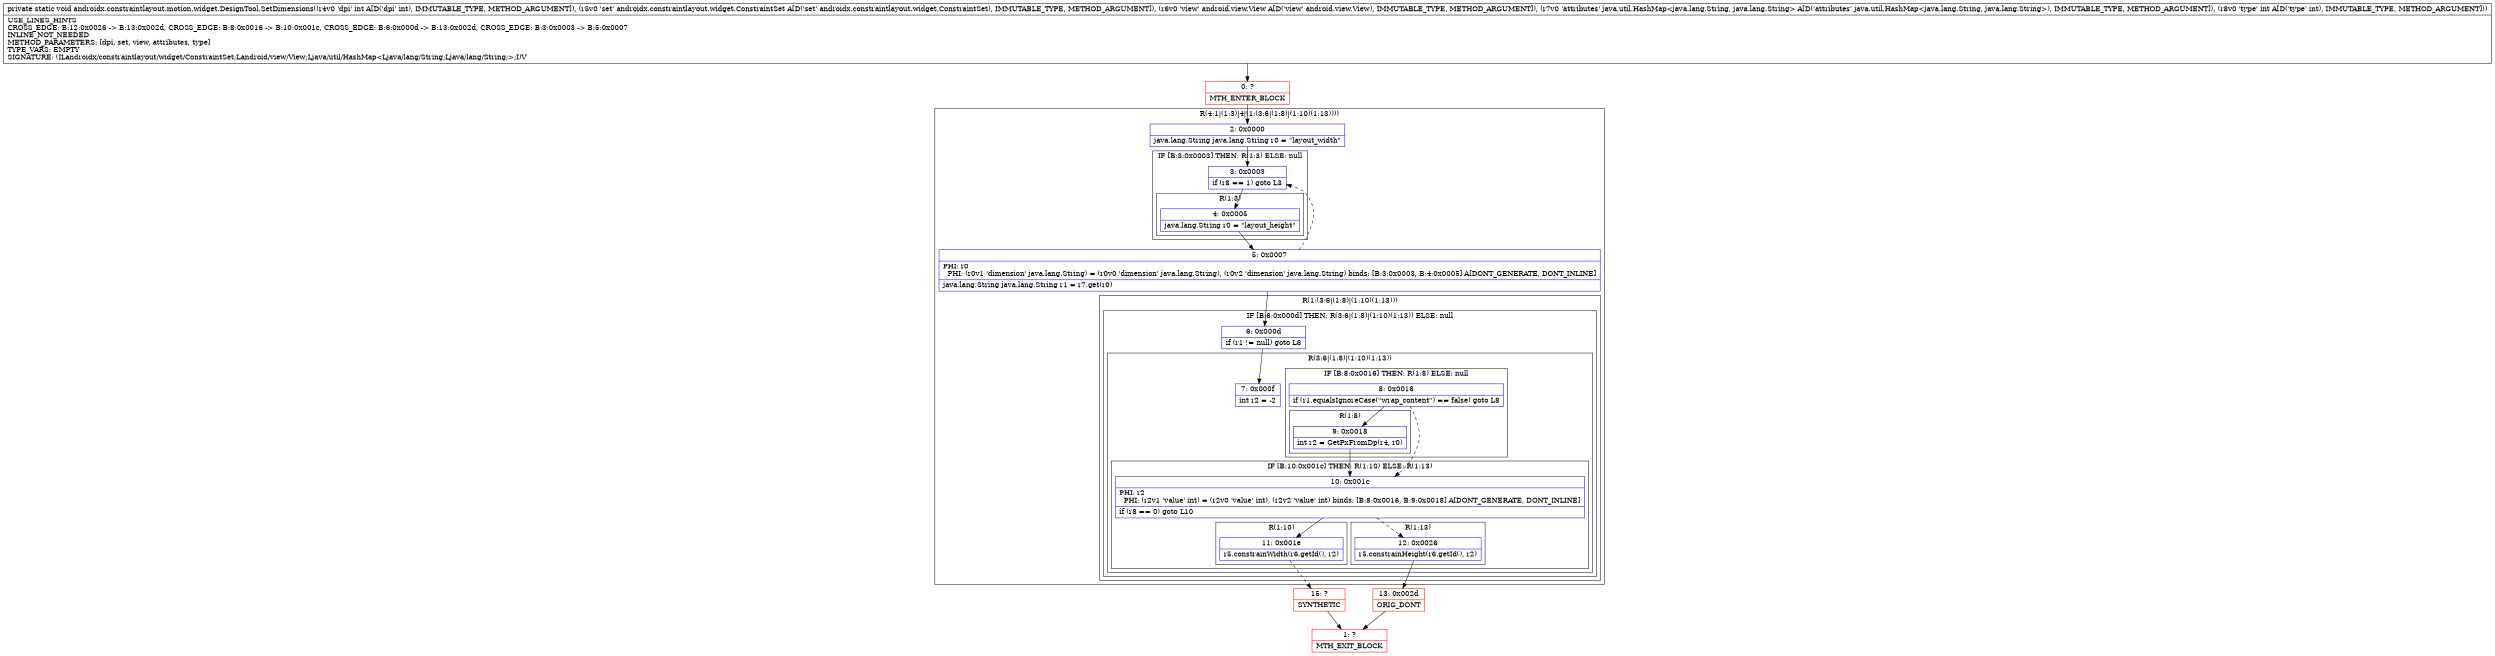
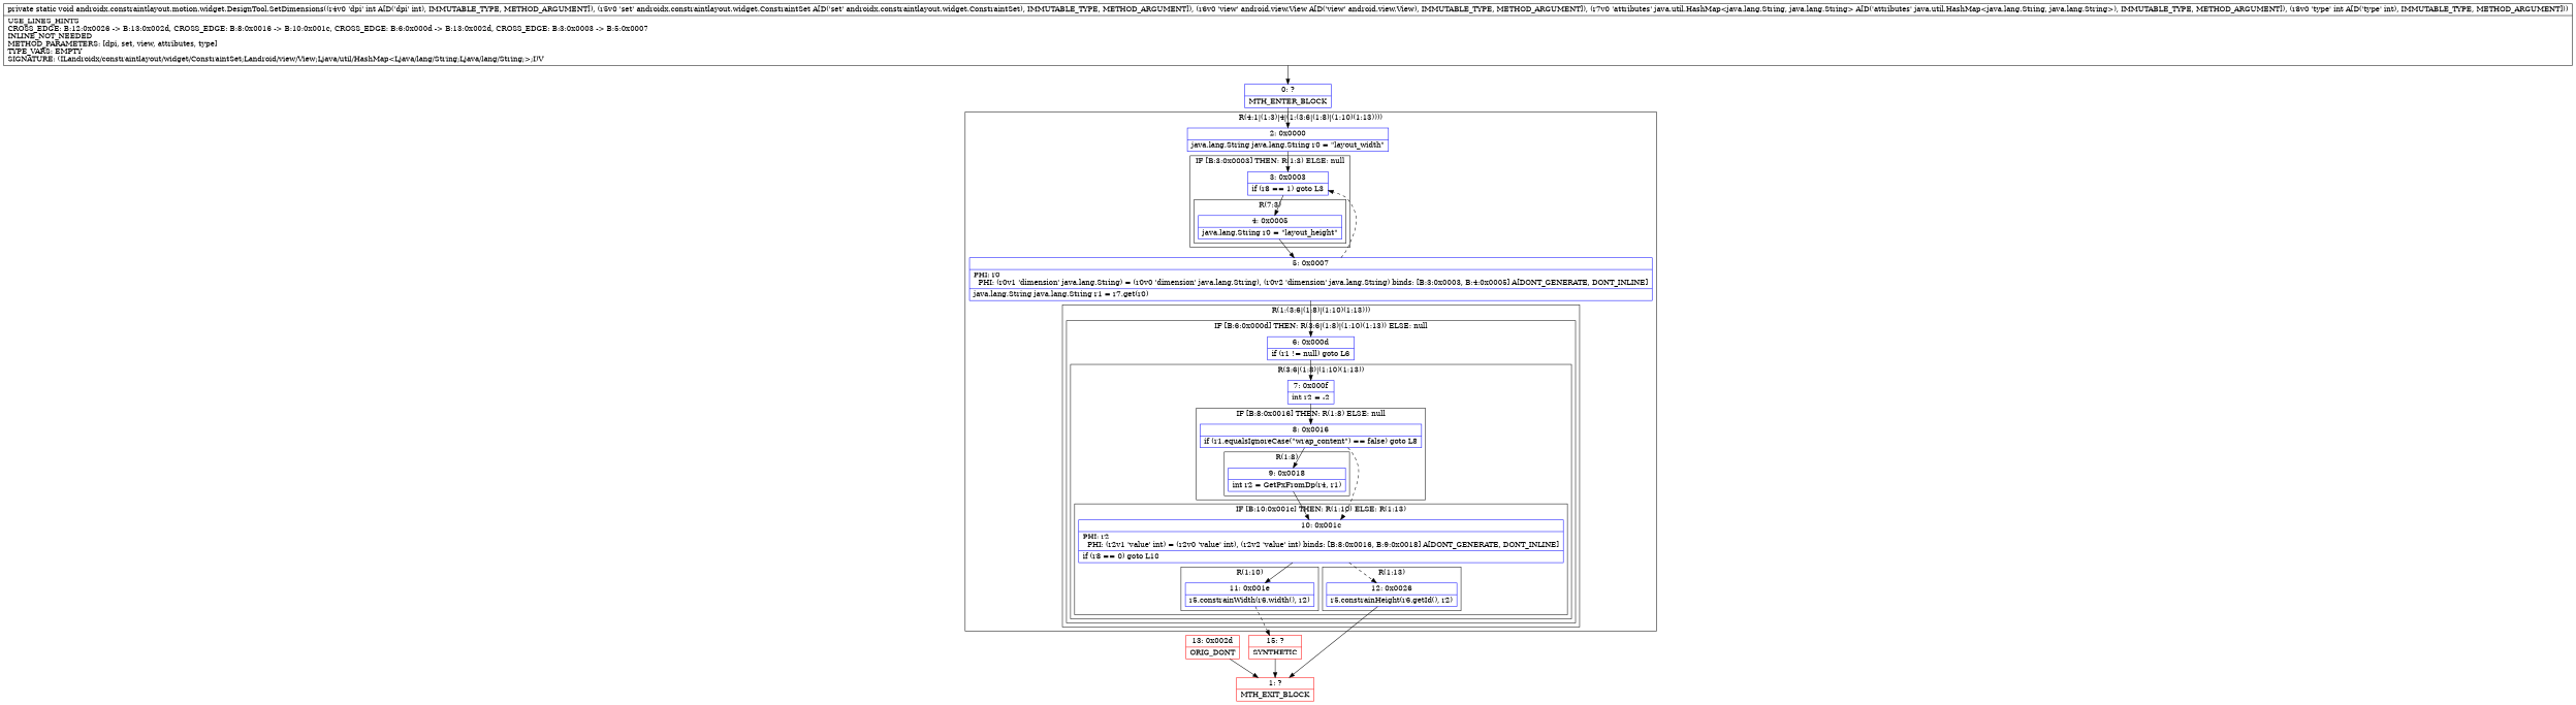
  digraph {
    node [color=blue shape=record]
    n1 [label="{4\:\ 0x0005|java.lang.String r0 = \"layout_height\"\l}"]
    n2 [label="{3\:\ 0x0003|if (r8 == 1) goto L3\l}"]
-   n3 [label="{9\:\ 0x0018|int r2 = GetPxFromDp(r4, r0)\l}"]
+   n3 [label="{9\:\ 0x0018|int r2 = GetPxFromDp(r4, r1)\l}"]
    n4 [label="{8\:\ 0x0016|if (r1.equalsIgnoreCase(\"wrap_content\") == false) goto L8\l}"]
-   n5 [label="{11\:\ 0x001e|r5.constrainWidth(r6.getId(), r2)\l}"]
+   n5 [label="{11\:\ 0x001e|r5.constrainWidth(r6.width(), r2)\l}"]
    n6 [label="{12\:\ 0x0026|r5.constrainHeight(r6.getId(), r2)\l}"]
    n7 [label="{10\:\ 0x001c|PHI: r2 \l  PHI: (r2v1 'value' int) = (r2v0 'value' int), (r2v2 'value' int) binds: [B:8:0x0016, B:9:0x0018] A[DONT_GENERATE, DONT_INLINE]\l|if (r8 == 0) goto L10\l}"]
    n8 [label="{7\:\ 0x000f|int r2 = \-2\l}"]
    n9 [label="{6\:\ 0x000d|if (r1 != null) goto L6\l}"]
    n10 [label="{2\:\ 0x0000|java.lang.String java.lang.String r0 = \"layout_width\"\l}"]
    n11 [label="{5\:\ 0x0007|PHI: r0 \l  PHI: (r0v1 'dimension' java.lang.String) = (r0v0 'dimension' java.lang.String), (r0v2 'dimension' java.lang.String) binds: [B:3:0x0003, B:4:0x0005] A[DONT_GENERATE, DONT_INLINE]\l|java.lang.String java.lang.String r1 = r7.get(r0)\l}"]
    n12 [color=red label="{15\:\ ?|SYNTHETIC\l}"]
    n13 [color=red label="{13\:\ 0x002d|ORIG_DONT\l}"]
    n14 [color=red label="{1\:\ ?|MTH_EXIT_BLOCK\l}"]
-   n15 [color=red label="{0\:\ ?|MTH_ENTER_BLOCK\l}"]
+   n15 [label="{0\:\ ?|MTH_ENTER_BLOCK\l}"]
    n16 [label="{private static void androidx.constraintlayout.motion.widget.DesignTool.SetDimensions((r4v0 'dpi' int A[D('dpi' int), IMMUTABLE_TYPE, METHOD_ARGUMENT]), (r5v0 'set' androidx.constraintlayout.widget.ConstraintSet A[D('set' androidx.constraintlayout.widget.ConstraintSet), IMMUTABLE_TYPE, METHOD_ARGUMENT]), (r6v0 'view' android.view.View A[D('view' android.view.View), IMMUTABLE_TYPE, METHOD_ARGUMENT]), (r7v0 'attributes' java.util.HashMap\<java.lang.String, java.lang.String\> A[D('attributes' java.util.HashMap\<java.lang.String, java.lang.String\>), IMMUTABLE_TYPE, METHOD_ARGUMENT]), (r8v0 'type' int A[D('type' int), IMMUTABLE_TYPE, METHOD_ARGUMENT]))  | USE_LINES_HINTS\lCROSS_EDGE: B:12:0x0026 \-\> B:13:0x002d, CROSS_EDGE: B:8:0x0016 \-\> B:10:0x001c, CROSS_EDGE: B:6:0x000d \-\> B:13:0x002d, CROSS_EDGE: B:3:0x0003 \-\> B:5:0x0007\lINLINE_NOT_NEEDED\lMETHOD_PARAMETERS: [dpi, set, view, attributes, type]\lTYPE_VARS: EMPTY\lSIGNATURE: (ILandroidx\/constraintlayout\/widget\/ConstraintSet;Landroid\/view\/View;Ljava\/util\/HashMap\<Ljava\/lang\/String;Ljava\/lang\/String;\>;I)V\l}" color=""]
    subgraph cluster_1 {
      label="R(4:1|(1:3)|4|(1:(3:6|(1:8)|(1:10)(1:13))))"
      n10
      n11
      subgraph cluster_2 {
        label="IF [B:3:0x0003] THEN: R(1:3) ELSE: null"
        n2
        subgraph cluster_3 {
-         label="R(1:3)"
+         label="R(7:3)"
          n1
        }
      }
      subgraph cluster_4 {
        label="R(1:(3:6|(1:8)|(1:10)(1:13)))"
        subgraph cluster_5 {
          label="IF [B:6:0x000d] THEN: R(3:6|(1:8)|(1:10)(1:13)) ELSE: null"
          n9
          subgraph cluster_6 {
            label="R(3:6|(1:8)|(1:10)(1:13))"
            n8
            subgraph cluster_7 {
              label="IF [B:8:0x0016] THEN: R(1:8) ELSE: null"
              n4
              subgraph cluster_8 {
                label="R(1:8)"
                n3
              }
            }
            subgraph cluster_9 {
              label="IF [B:10:0x001c] THEN: R(1:10) ELSE: R(1:13)"
              n7
              subgraph cluster_10 {
                label="R(1:10)"
                n5
              }
              subgraph cluster_11 {
                label="R(1:13)"
                n6
              }
            }
          }
        }
      }
    }
    n1 -> n11
    n2 -> n1
    n3 -> n7
    n4 -> n3
    n4 -> n7 [style=dashed]
    n5 -> n12 [style=dashed]
-   n6 -> n13
+   n6 -> n14
    n7 -> n5
    n7 -> n6 [style=dashed]
+   n8 -> n4
    n9 -> n8
    n10 -> n2
    n11 -> n2 [style=dashed]
    n11 -> n9
    n12 -> n14
    n13 -> n14
    n15 -> n10
    n16 -> n15
  }
